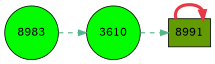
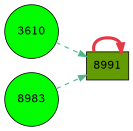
  digraph {
    rankdir=LR
    node [fillcolor="#01fd00" shape=circle style=filled]
    edge [color="#52b788" penwidth=1.45 style=dashed]
    n1 [fillcolor="#629c00" label=8991 shape=box]
    n2 [label=3610]
    n3 [label=8983]
    n1 -> n1 [color="#e63946" penwidth=4.00 style=""]
    n2 -> n1
-   n3 -> n2
+   n3 -> n1
  }
